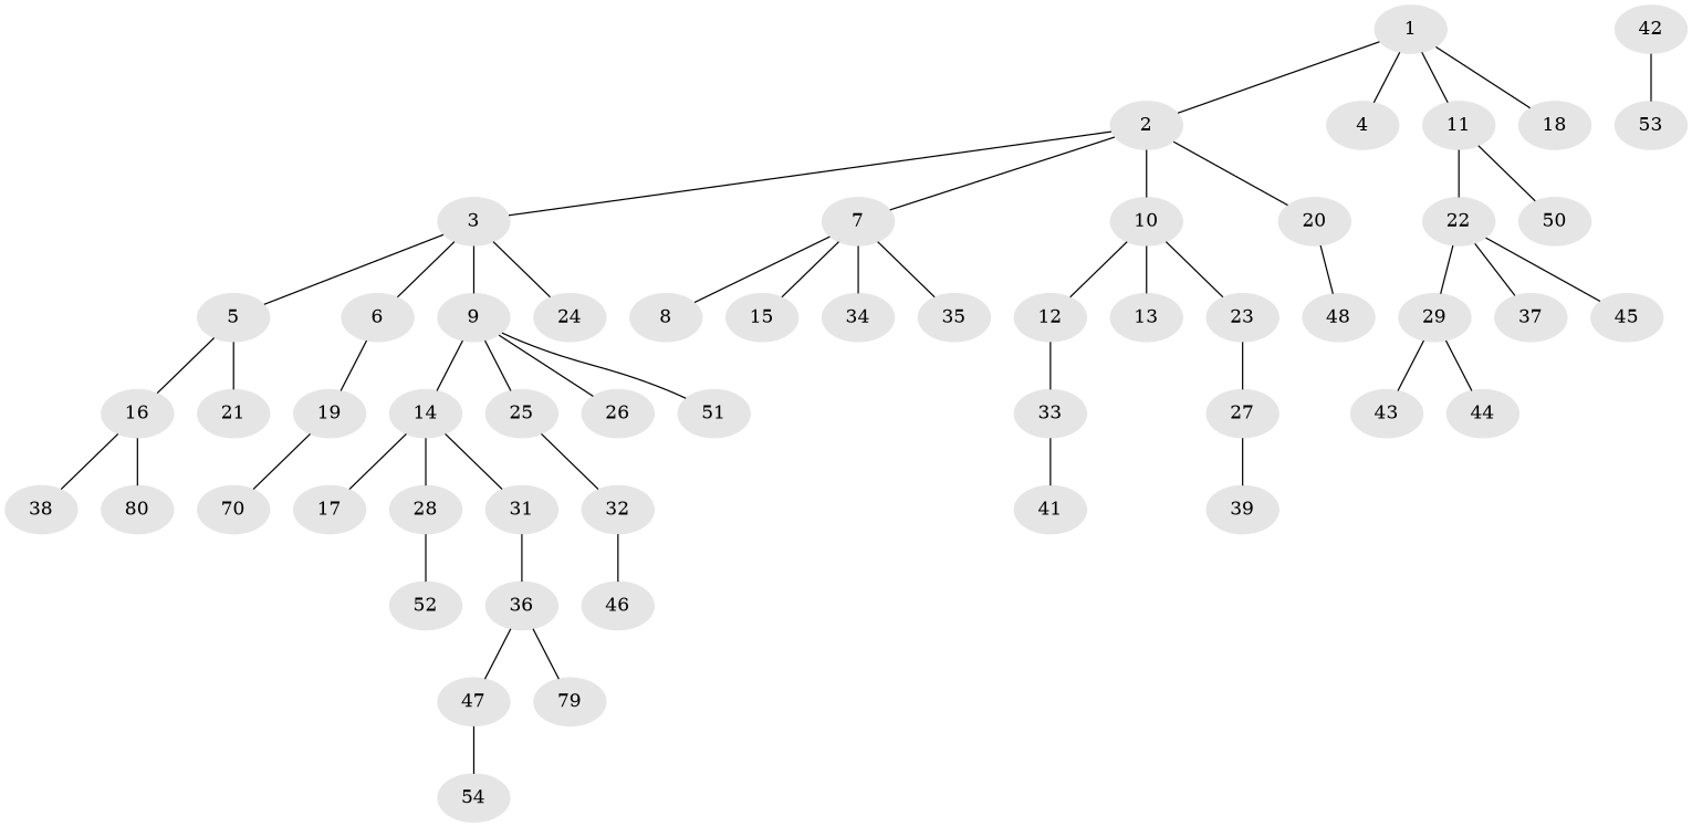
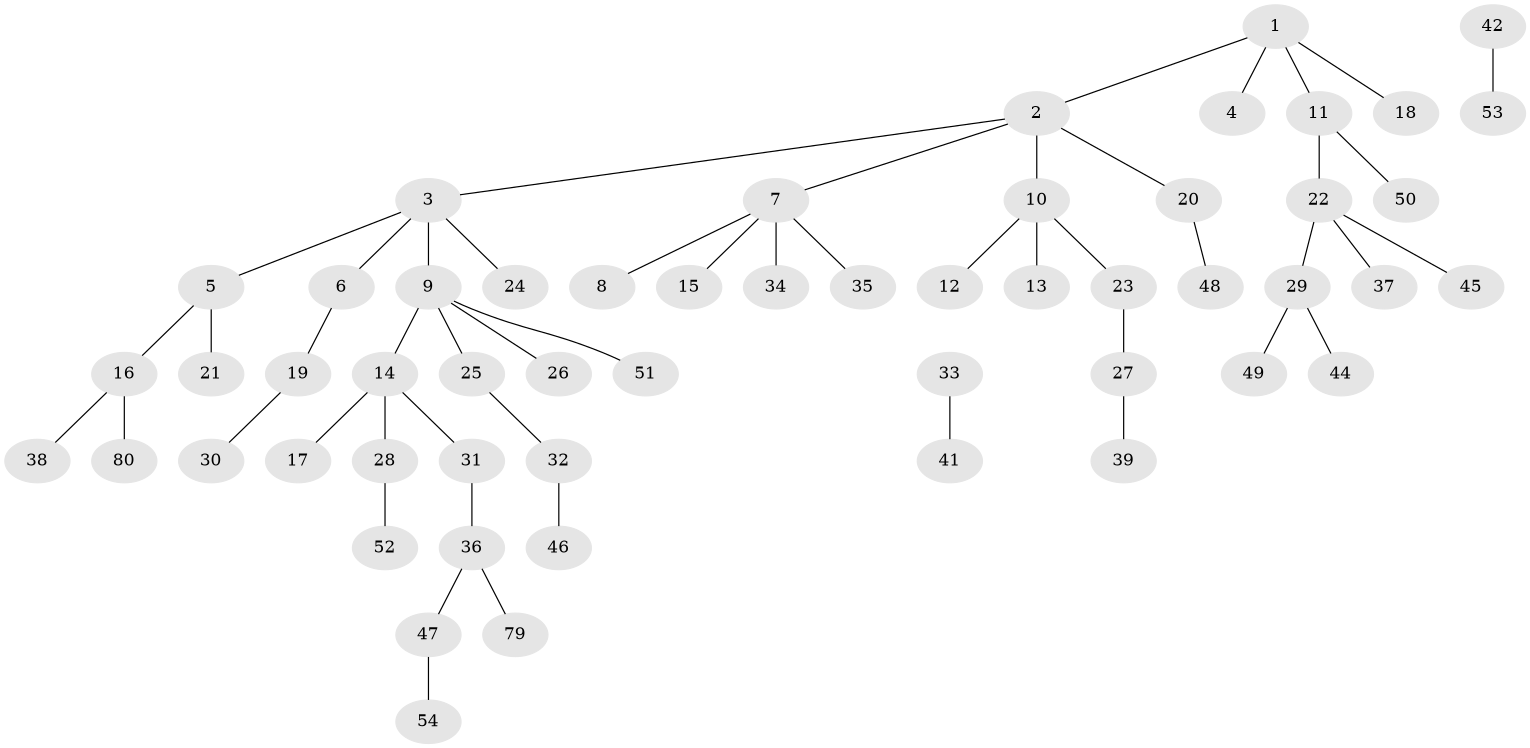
  graph {
    node [color=gray90 style=filled]
    1
    2
    4
    11
    18
    3
    7
    10
    20
    22
    50
    5
    6
    9
    24
    8
    15
    34
    35
    12
    13
    23
    48
    16
    21
    19
    14
    25
    26
    51
    38
    n32 [label=80]
-   30 [label=70]
+   30
    17
    28
    31
    32
    33
    27
    29
    37
    45
    41
    52
    36
    42
    53
-   43
+   43 [label=49]
    44
    39
    46
    47
    n53 [label=79]
    54
    1 -- 2
    1 -- 4
    1 -- 11
    1 -- 18
    2 -- 3
    2 -- 7
    2 -- 10
    2 -- 20
    11 -- 22
    11 -- 50
    3 -- 5
    3 -- 6
    3 -- 9
    3 -- 24
    7 -- 8
    7 -- 15
    7 -- 34
    7 -- 35
    10 -- 12
    10 -- 13
    10 -- 23
    20 -- 48
    22 -- 29
    22 -- 37
    22 -- 45
    5 -- 16
    5 -- 21
    6 -- 19
    9 -- 14
    9 -- 25
    9 -- 26
    9 -- 51
-   12 -- 33
    23 -- 27
    16 -- 38
    16 -- n32
    19 -- 30
    14 -- 17
    14 -- 28
    14 -- 31
    25 -- 32
    28 -- 52
    31 -- 36
    32 -- 46
    33 -- 41
    27 -- 39
    29 -- 43
    29 -- 44
    36 -- 47
    36 -- n53
    42 -- 53
    47 -- 54
  }
